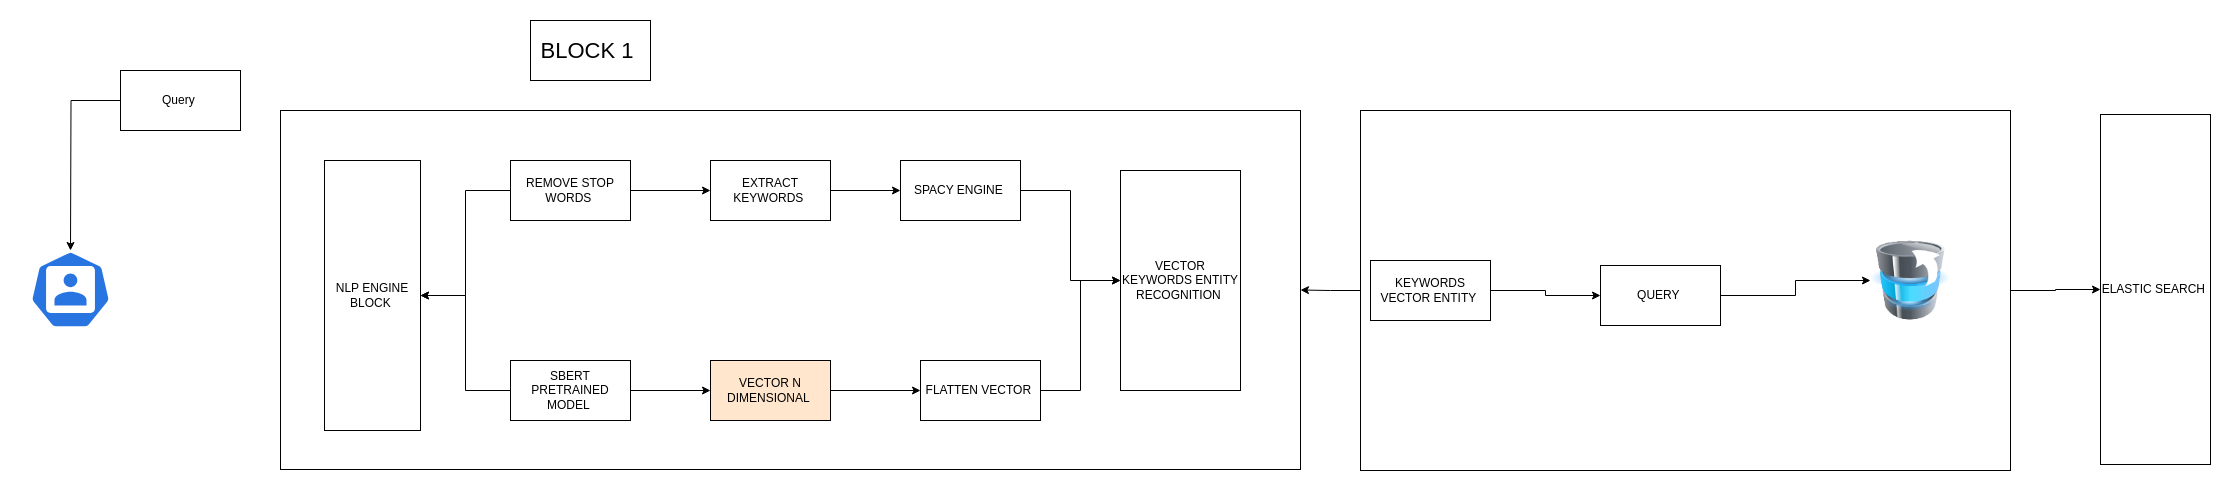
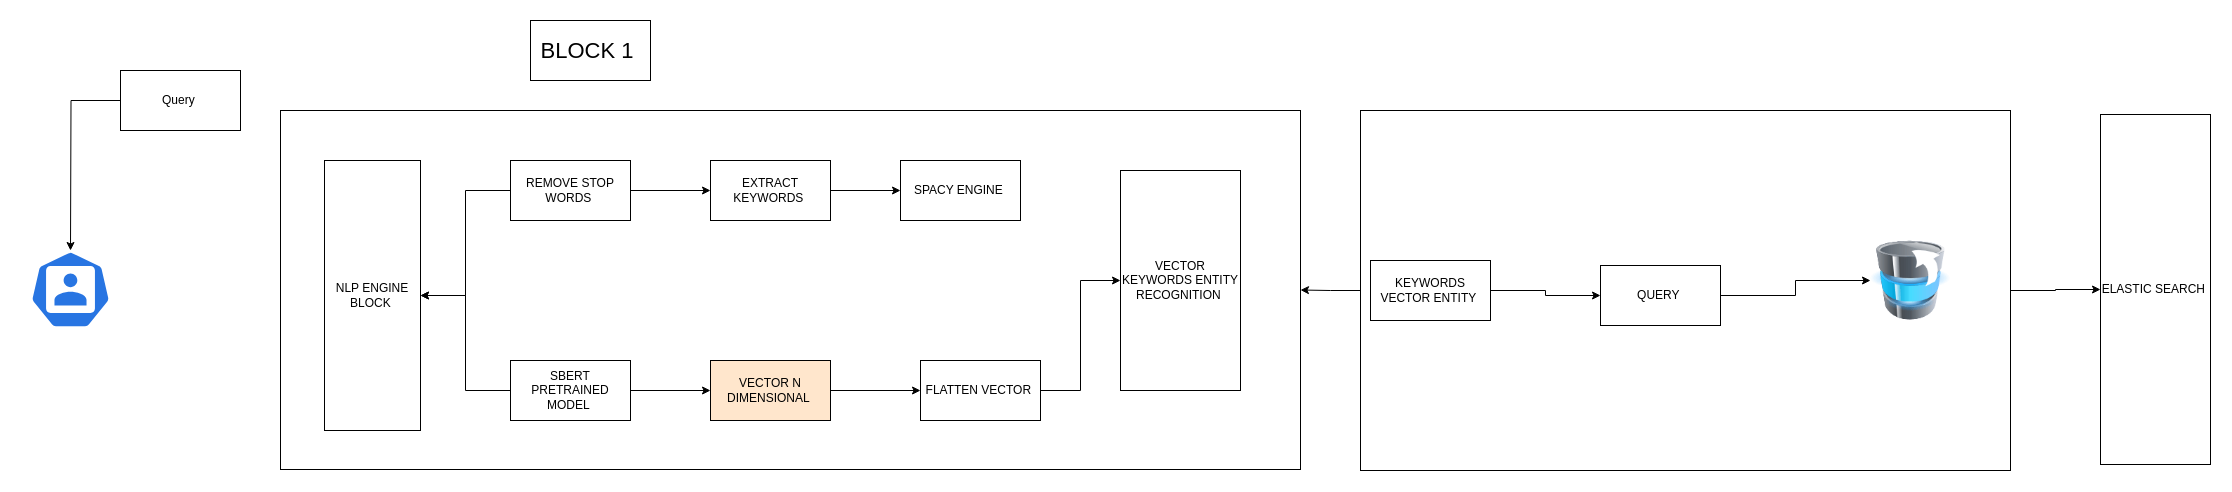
  <mxCell id="0" />
  <mxCell id="1" parent="0" />
  <mxCell id="2" value="" style="sketch=0;html=1;dashed=0;whitespace=wrap;fillColor=#2875E2;strokeColor=#ffffff;points=[[0.005,0.63,0],[0.1,0.2,0],[0.9,0.2,0],[0.5,0,0],[0.995,0.63,0],[0.72,0.99,0],[0.5,1,0],[0.28,0.99,0]];verticalLabelPosition=bottom;align=center;verticalAlign=top;shape=mxgraph.kubernetes.icon;prIcon=user" vertex="1" parent="1"><mxGeometry x="20" y="250" width="100" height="78" as="geometry" /></mxCell>
  <mxCell id="3" value="Query&amp;nbsp;" style="rounded=0;whiteSpace=wrap;html=1;" vertex="1" parent="1"><mxGeometry x="120" y="70" width="120" height="60" as="geometry" /></mxCell>
  <mxCell id="4" style="edgeStyle=orthogonalEdgeStyle;rounded=0;orthogonalLoop=1;jettySize=auto;html=1;" edge="1" parent="1" source="3"><mxGeometry relative="1" as="geometry"><mxPoint x="70" y="250" as="targetPoint" /></mxGeometry></mxCell>
  <mxCell id="5" value="" style="rounded=0;whiteSpace=wrap;html=1;" vertex="1" parent="1"><mxGeometry x="280" y="110" width="1020" height="359" as="geometry" /></mxCell>
  <mxCell id="6" value="&lt;p style=&quot;line-height: 60%; font-size: 22px;&quot;&gt;BLOCK 1&amp;nbsp;&lt;/p&gt;" style="rounded=0;whiteSpace=wrap;html=1;fontSize=22;" vertex="1" parent="1"><mxGeometry x="530" y="20" width="120" height="60" as="geometry" /></mxCell>
  <mxCell id="7" value="NLP ENGINE BLOCK&amp;nbsp;" style="rounded=0;whiteSpace=wrap;html=1;" vertex="1" parent="1"><mxGeometry x="324" y="160" width="96" height="270" as="geometry" /></mxCell>
  <mxCell id="8" style="edgeStyle=orthogonalEdgeStyle;rounded=0;orthogonalLoop=1;jettySize=auto;html=1;exitX=0.5;exitY=1;exitDx=0;exitDy=0;" edge="1" parent="1" source="7" target="7"><mxGeometry relative="1" as="geometry" /></mxCell>
  <mxCell id="9" style="edgeStyle=orthogonalEdgeStyle;rounded=0;orthogonalLoop=1;jettySize=auto;html=1;" edge="1" parent="1" source="11" target="7"><mxGeometry relative="1" as="geometry" /></mxCell>
  <mxCell id="10" style="edgeStyle=orthogonalEdgeStyle;rounded=0;orthogonalLoop=1;jettySize=auto;html=1;" edge="1" parent="1" source="11" target="16"><mxGeometry relative="1" as="geometry" /></mxCell>
  <mxCell id="11" value="REMOVE STOP WORDS&amp;nbsp;" style="rounded=0;whiteSpace=wrap;html=1;" vertex="1" parent="1"><mxGeometry x="510" y="160" width="120" height="60" as="geometry" /></mxCell>
  <mxCell id="12" style="edgeStyle=orthogonalEdgeStyle;rounded=0;orthogonalLoop=1;jettySize=auto;html=1;entryX=1;entryY=0.5;entryDx=0;entryDy=0;" edge="1" parent="1" source="14" target="7"><mxGeometry relative="1" as="geometry" /></mxCell>
  <mxCell id="13" style="edgeStyle=orthogonalEdgeStyle;rounded=0;orthogonalLoop=1;jettySize=auto;html=1;exitX=1;exitY=0.5;exitDx=0;exitDy=0;" edge="1" parent="1" source="14" target="18"><mxGeometry relative="1" as="geometry" /></mxCell>
  <mxCell id="14" value="SBERT PRETRAINED MODEL&amp;nbsp;" style="rounded=0;whiteSpace=wrap;html=1;" vertex="1" parent="1"><mxGeometry x="510" y="360" width="120" height="60" as="geometry" /></mxCell>
  <mxCell id="15" style="edgeStyle=orthogonalEdgeStyle;rounded=0;orthogonalLoop=1;jettySize=auto;html=1;" edge="1" parent="1" source="16" target="20"><mxGeometry relative="1" as="geometry" /></mxCell>
  <mxCell id="16" value="EXTRACT KEYWORDS&amp;nbsp;" style="rounded=0;whiteSpace=wrap;html=1;" vertex="1" parent="1"><mxGeometry x="710" y="160" width="120" height="60" as="geometry" /></mxCell>
  <mxCell id="17" style="edgeStyle=orthogonalEdgeStyle;rounded=0;orthogonalLoop=1;jettySize=auto;html=1;exitX=1;exitY=0.5;exitDx=0;exitDy=0;" edge="1" parent="1" source="18" target="22"><mxGeometry relative="1" as="geometry" /></mxCell>
  <mxCell id="18" value="VECTOR N DIMENSIONAL&amp;nbsp;" style="rounded=0;whiteSpace=wrap;html=1;fillColor=#ffe6cc;" vertex="1" parent="1"><mxGeometry x="710" y="360" width="120" height="60" as="geometry" /></mxCell>
- <mxCell id="19" style="edgeStyle=orthogonalEdgeStyle;rounded=0;orthogonalLoop=1;jettySize=auto;html=1;entryX=0;entryY=0.5;entryDx=0;entryDy=0;" edge="1" parent="1" source="20" target="23"><mxGeometry relative="1" as="geometry"><mxPoint x="1080" y="280" as="targetPoint" /></mxGeometry></mxCell>
  <mxCell id="20" value="SPACY ENGINE&amp;nbsp;" style="rounded=0;whiteSpace=wrap;html=1;" vertex="1" parent="1"><mxGeometry x="900" y="160" width="120" height="60" as="geometry" /></mxCell>
  <mxCell id="21" style="edgeStyle=orthogonalEdgeStyle;rounded=0;orthogonalLoop=1;jettySize=auto;html=1;exitX=1;exitY=0.5;exitDx=0;exitDy=0;" edge="1" parent="1" source="22" target="23"><mxGeometry relative="1" as="geometry" /></mxCell>
  <mxCell id="22" value="FLATTEN VECTOR&amp;nbsp;" style="rounded=0;whiteSpace=wrap;html=1;" vertex="1" parent="1"><mxGeometry x="920" y="360" width="120" height="60" as="geometry" /></mxCell>
  <mxCell id="23" value="VECTOR KEYWORDS ENTITY RECOGNITION&amp;nbsp;" style="rounded=0;whiteSpace=wrap;html=1;" vertex="1" parent="1"><mxGeometry x="1120" y="170" width="120" height="220" as="geometry" /></mxCell>
  <mxCell id="24" style="edgeStyle=orthogonalEdgeStyle;rounded=0;orthogonalLoop=1;jettySize=auto;html=1;" edge="1" parent="1" source="26" target="32"><mxGeometry relative="1" as="geometry" /></mxCell>
  <mxCell id="25" style="edgeStyle=orthogonalEdgeStyle;rounded=0;orthogonalLoop=1;jettySize=auto;html=1;entryX=1;entryY=0.5;entryDx=0;entryDy=0;" edge="1" parent="1" source="26" target="5"><mxGeometry relative="1" as="geometry" /></mxCell>
  <mxCell id="26" value="" style="rounded=0;whiteSpace=wrap;html=1;" vertex="1" parent="1"><mxGeometry x="1360" y="110" width="650" height="360" as="geometry" /></mxCell>
  <mxCell id="27" style="edgeStyle=orthogonalEdgeStyle;rounded=0;orthogonalLoop=1;jettySize=auto;html=1;entryX=0;entryY=0.5;entryDx=0;entryDy=0;" edge="1" parent="1" source="28" target="30"><mxGeometry relative="1" as="geometry" /></mxCell>
  <mxCell id="28" value="KEYWORDS VECTOR ENTITY&amp;nbsp;" style="rounded=0;whiteSpace=wrap;html=1;" vertex="1" parent="1"><mxGeometry x="1370" y="260" width="120" height="60" as="geometry" /></mxCell>
  <mxCell id="29" style="edgeStyle=orthogonalEdgeStyle;rounded=0;orthogonalLoop=1;jettySize=auto;html=1;" edge="1" parent="1" source="30" target="31"><mxGeometry relative="1" as="geometry" /></mxCell>
  <mxCell id="30" value="QUERY&amp;nbsp;" style="rounded=0;whiteSpace=wrap;html=1;" vertex="1" parent="1"><mxGeometry x="1600" y="265" width="120" height="60" as="geometry" /></mxCell>
  <mxCell id="31" value="" style="image;html=1;image=img/lib/clip_art/computers/Database_Move_Stack_128x128.png" vertex="1" parent="1"><mxGeometry x="1870" y="240" width="80" height="80" as="geometry" /></mxCell>
  <mxCell id="32" value="ELASTIC SEARCH&amp;nbsp;" style="rounded=0;whiteSpace=wrap;html=1;" vertex="1" parent="1"><mxGeometry x="2100" y="114" width="110" height="350" as="geometry" /></mxCell>
